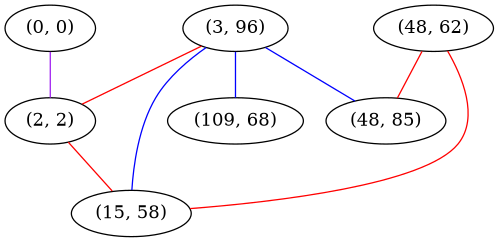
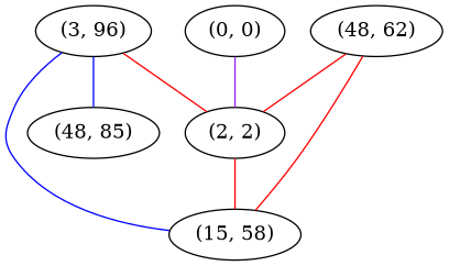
  graph {
    edge [color=red weight=3]
    "(0, 0)"
    "(2, 2)"
    "(15, 58)"
    "(3, 96)"
-   "(109, 68)"
    "(48, 85)"
    "(48, 62)"
    "(0, 0)" -- "(2, 2)" [color=purple weight=4]
    "(2, 2)" -- "(15, 58)"
    "(3, 96)" -- "(2, 2)" [weight=1]
    "(3, 96)" -- "(15, 58)" [color=blue]
-   "(3, 96)" -- "(109, 68)" [color=blue]
    "(3, 96)" -- "(48, 85)" [color=blue]
    "(48, 62)" -- "(15, 58)" [weight=1]
-   "(48, 62)" -- "(48, 85)" [weight=1]
+   "(48, 62)" -- "(2, 2)" [weight=1]
  }
